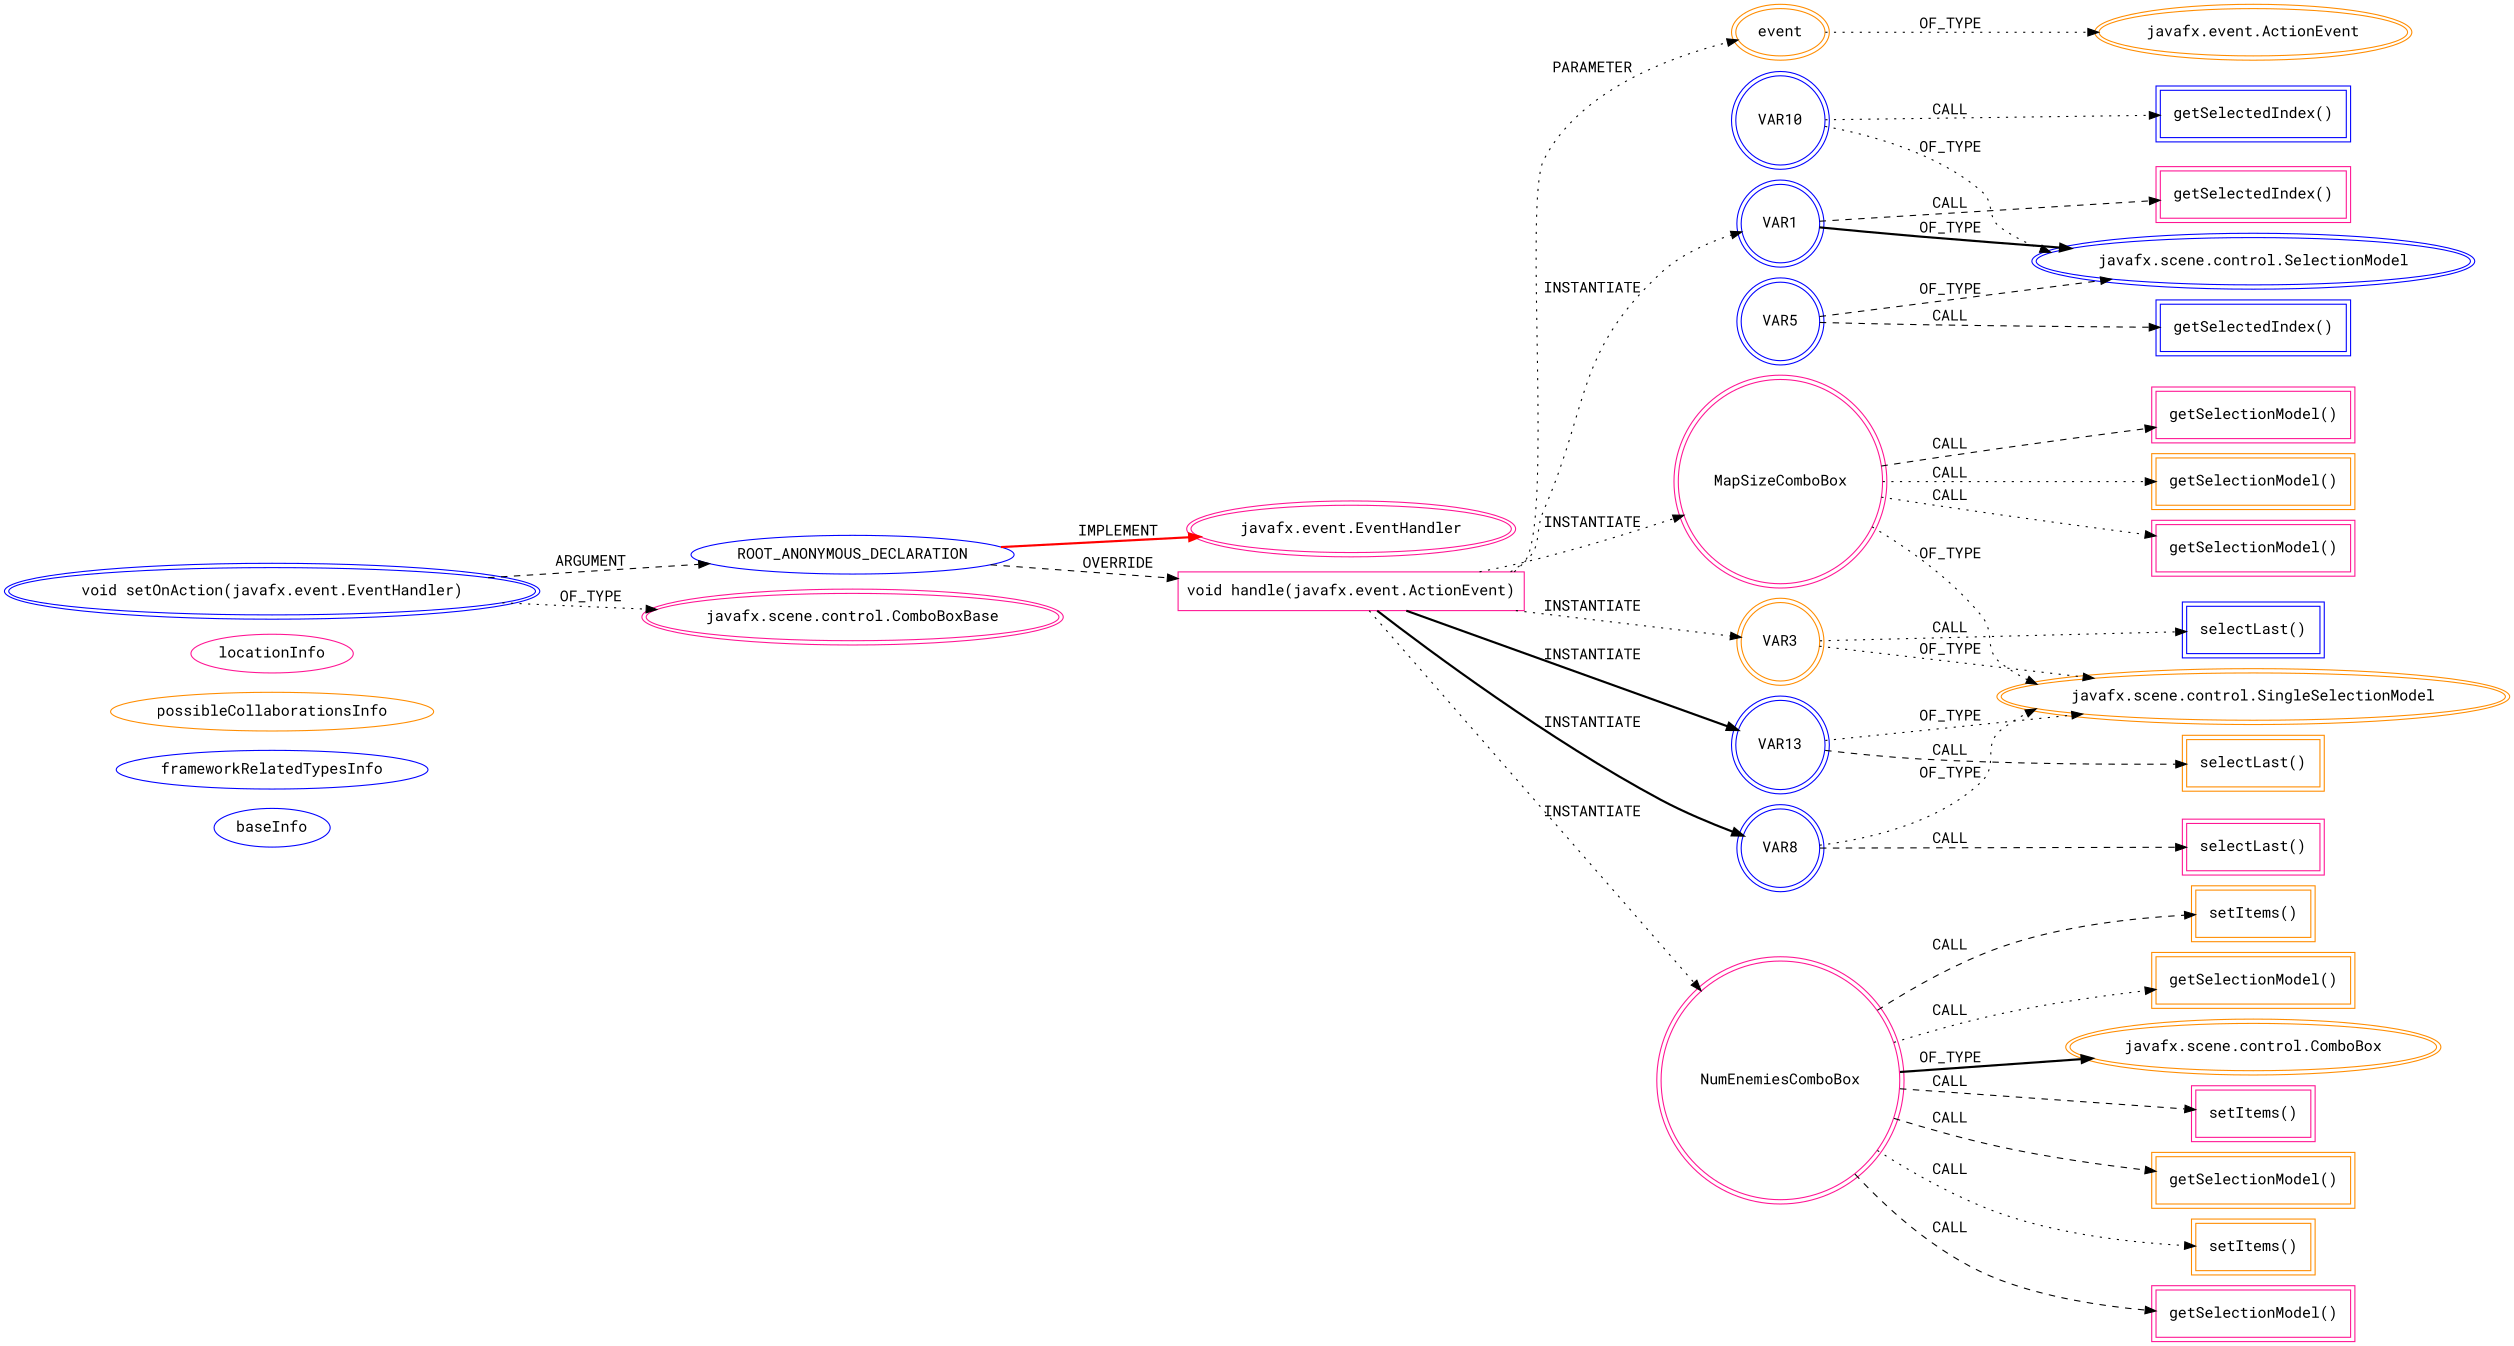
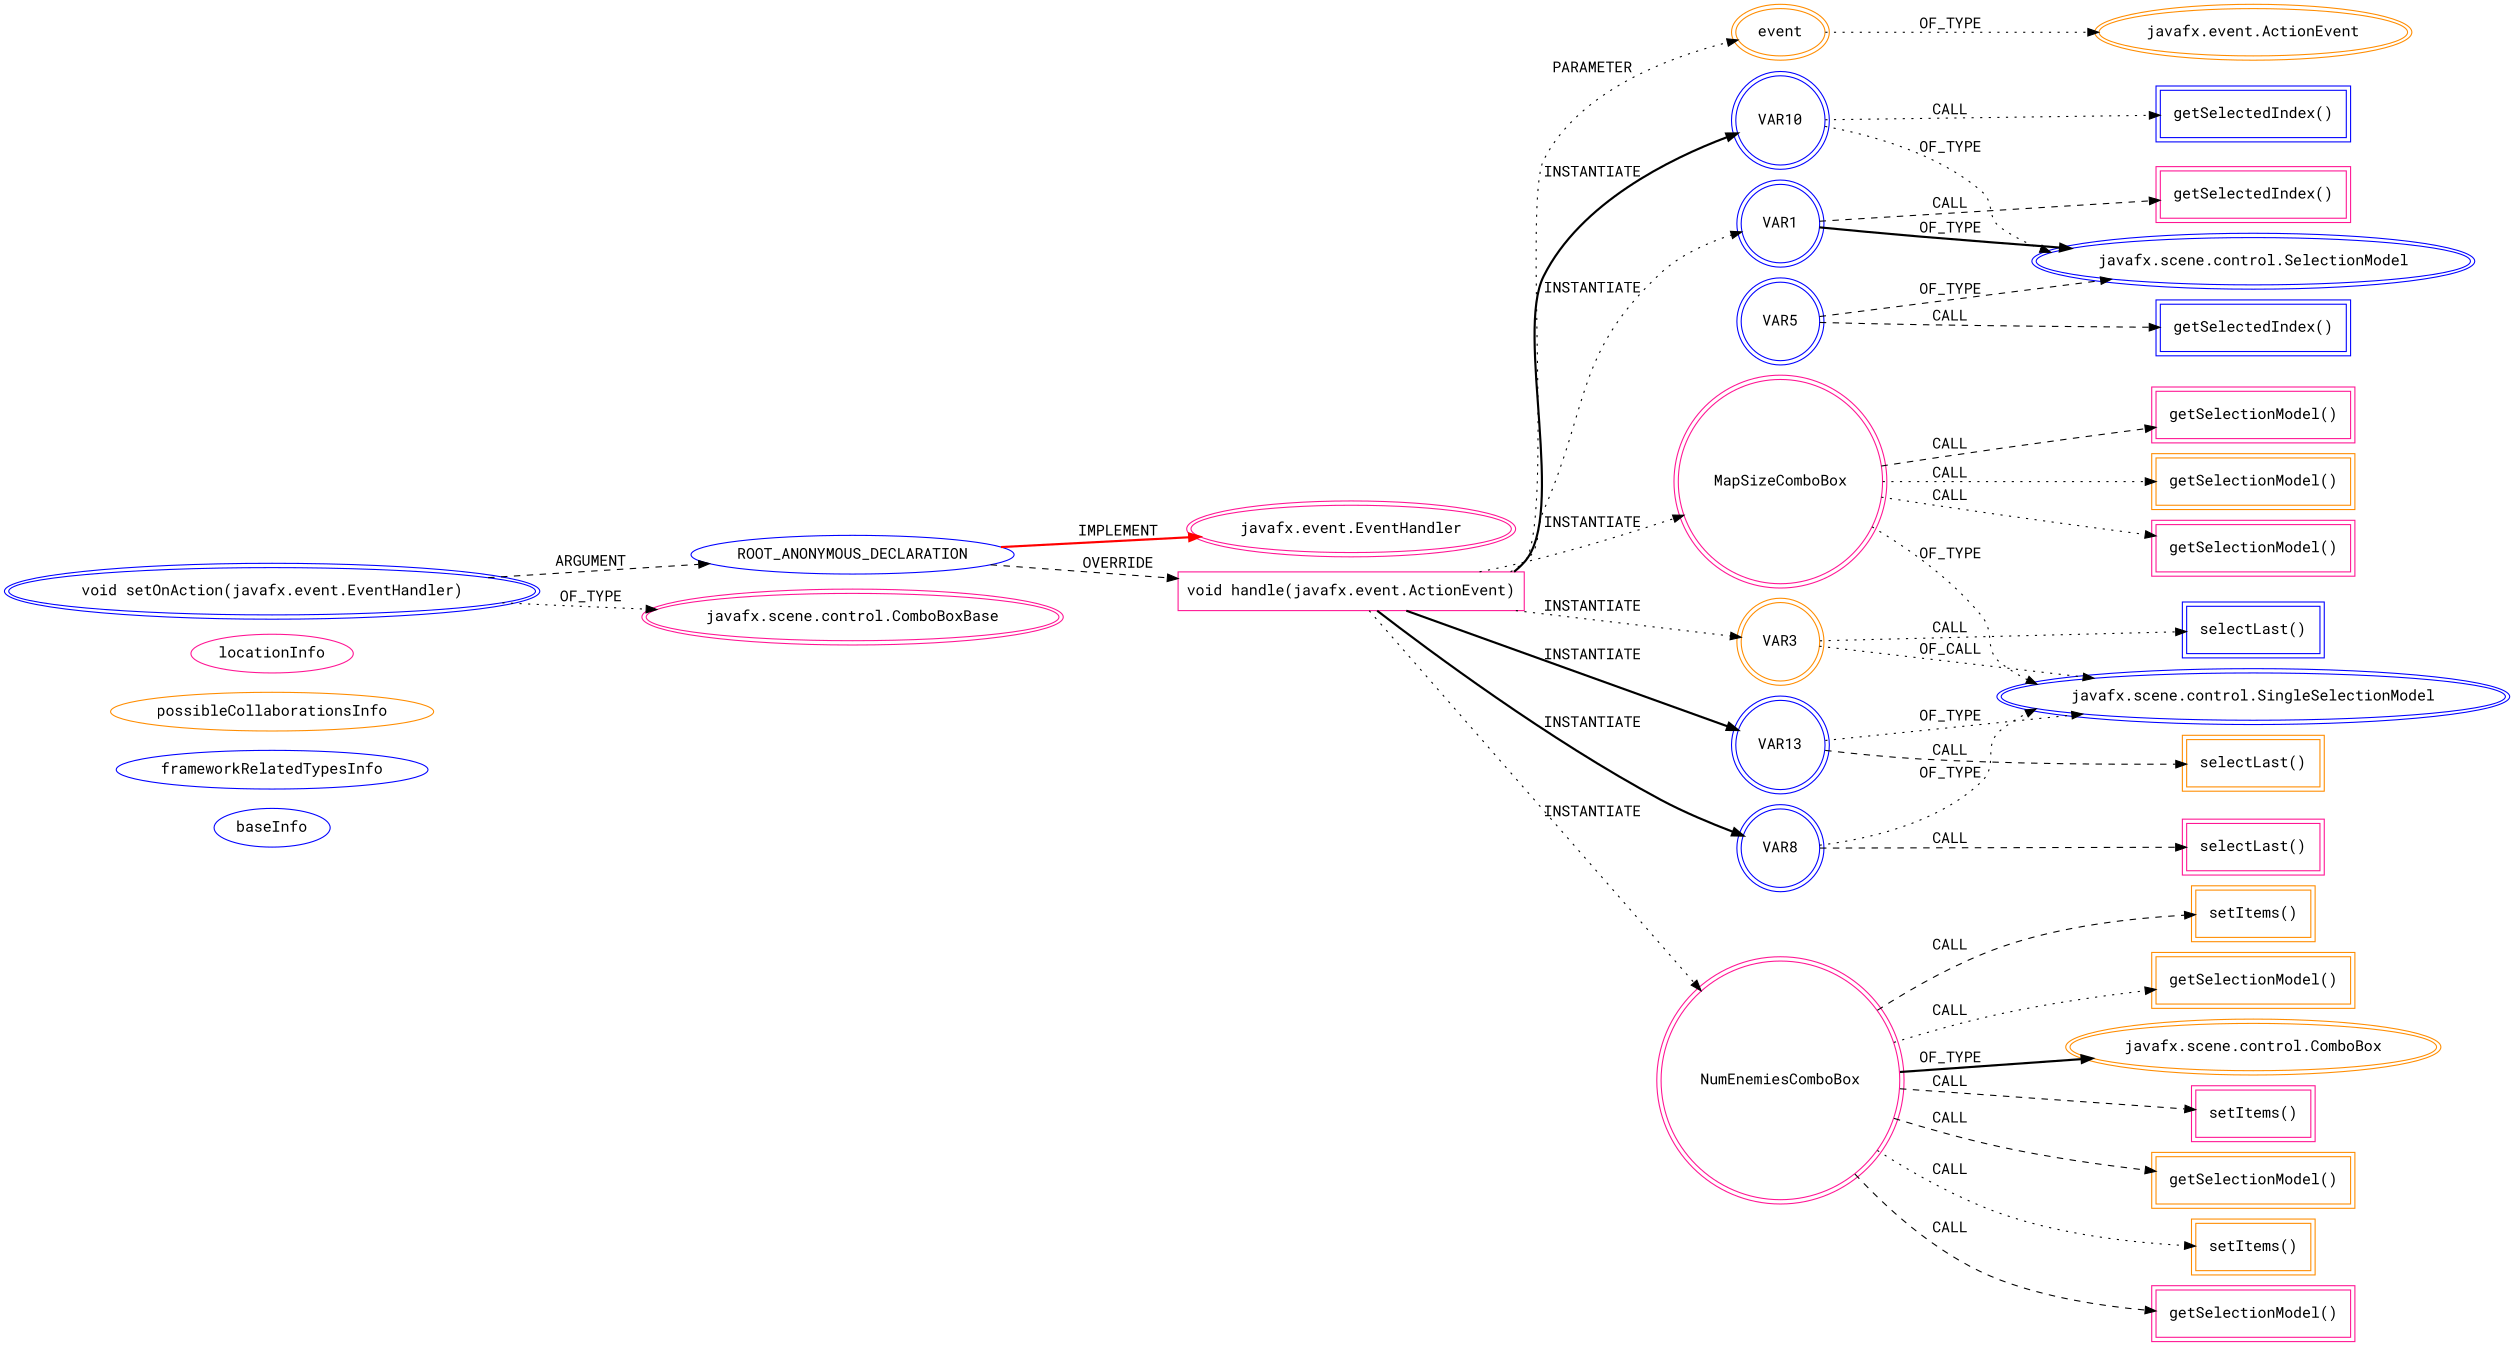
  digraph {
    fontname="Roboto Mono"
    rankdir=LR
    node [color=blue fontname="Roboto Mono" isFrameworkType=true vertexType=INSIDE_CALL peripheries=2 shape=box]
    edge [fontname="Roboto Mono" style=dotted]
    baseInfo [category=extension_graph graphId=2641 isAnonymous=true possibleRelation=false isFrameworkType="" vertexType="" peripheries="" shape=""]
    frameworkRelatedTypesInfo [0="javafx.event.EventHandler" isFrameworkType="" vertexType="" peripheries="" shape=""]
    possibleCollaborationsInfo [color=darkorange isFrameworkType="" vertexType="" peripheries="" shape=""]
    locationInfo [color=deeppink contextSignature="void MainMenuScene(javafx.scene.Group,javafx.stage.Stage)" filePath="/empollondefisica-PlanetGame/PlanetGame-master/src/planetGame/MainMenuScene.java" graphId=2641 projectName="empollondefisica-PlanetGame" isFrameworkType="" vertexType="" peripheries="" shape=""]
    n5 [isFrameworkType=false label=ROOT_ANONYMOUS_DECLARATION vertexType=ROOT_ANONYMOUS_DECLARATION peripheries="" shape=""]
    n6 [color=deeppink label="javafx.event.EventHandler" vertexType=FRAMEWORK_INTERFACE_TYPE shape=""]
    n7 [color=deeppink isFrameworkType=false label="void handle(javafx.event.ActionEvent)" vertexType=OVERRIDING_METHOD_DECLARATION peripheries=""]
    n8 [color=darkorange label=event vertexType=PARAMETER_DECLARATION shape=""]
    n9 [label=VAR1 shape=circle vertexType=VARIABLE_EXPRESION]
    n10 [color=deeppink label=MapSizeComboBox shape=circle vertexType=VARIABLE_EXPRESION]
    n11 [color=deeppink label=NumEnemiesComboBox shape=circle vertexType=VARIABLE_EXPRESION]
    n12 [color=darkorange label=VAR3 shape=circle vertexType=VARIABLE_EXPRESION]
    n13 [label=VAR8 shape=circle vertexType=VARIABLE_EXPRESION]
    n14 [label=VAR10 shape=circle vertexType=VARIABLE_EXPRESION]
    n15 [label=VAR13 shape=circle vertexType=VARIABLE_EXPRESION]
    n16 [label="void setOnAction(javafx.event.EventHandler)" vertexType=OUTSIDE_CALL shape=""]
    n17 [color=deeppink label="javafx.scene.control.ComboBoxBase" vertexType=FRAMEWORK_CLASS_TYPE shape=""]
    n18 [color=darkorange label="javafx.event.ActionEvent" vertexType=FRAMEWORK_CLASS_TYPE shape=""]
    n19 [label="javafx.scene.control.SelectionModel" vertexType=FRAMEWORK_CLASS_TYPE shape=""]
    n20 [color=deeppink label="getSelectedIndex()"]
    n21 [color=deeppink label="getSelectionModel()"]
    n22 [color=darkorange label="getSelectionModel()"]
    n23 [color=deeppink label="getSelectionModel()"]
-   n24 [color=darkorange label="javafx.scene.control.SingleSelectionModel" vertexType=FRAMEWORK_CLASS_TYPE shape=""]
+   n24 [label="javafx.scene.control.SingleSelectionModel" vertexType=FRAMEWORK_CLASS_TYPE shape=""]
    n25 [color=darkorange label="javafx.scene.control.ComboBox" vertexType=FRAMEWORK_CLASS_TYPE shape=""]
    n26 [color=deeppink label="setItems()"]
    n27 [color=darkorange label="getSelectionModel()"]
    n28 [color=darkorange label="setItems()"]
    n29 [color=deeppink label="getSelectionModel()"]
    n30 [color=darkorange label="setItems()"]
    n31 [color=darkorange label="getSelectionModel()"]
    n32 [label="selectLast()"]
    n33 [label=VAR5 shape=circle vertexType=VARIABLE_EXPRESION]
    n34 [label="getSelectedIndex()"]
    n35 [color=deeppink label="selectLast()"]
    n36 [label="getSelectedIndex()"]
    n37 [color=darkorange label="selectLast()"]
    n5 -> n6 [color=red label=IMPLEMENT style=bold]
    n5 -> n7 [label=OVERRIDE style=dashed]
    n7 -> n8 [label=PARAMETER]
    n7 -> n9 [label=INSTANTIATE]
    n7 -> n10 [label=INSTANTIATE]
    n7 -> n11 [label=INSTANTIATE]
    n7 -> n12 [label=INSTANTIATE]
    n7 -> n13 [label=INSTANTIATE style=bold]
+   n7 -> n14 [label=INSTANTIATE style=bold]
    n7 -> n15 [label=INSTANTIATE style=bold]
    n8 -> n18 [label=OF_TYPE]
    n9 -> n19 [label=OF_TYPE style=bold]
    n9 -> n20 [label=CALL style=dashed]
    n10 -> n21 [label=CALL style=dashed]
    n10 -> n22 [label=CALL]
    n10 -> n23 [label=CALL]
    n10 -> n24 [label=OF_TYPE]
    n11 -> n25 [label=OF_TYPE style=bold]
    n11 -> n26 [label=CALL style=dashed]
    n11 -> n27 [label=CALL style=dashed]
    n11 -> n28 [label=CALL]
    n11 -> n29 [label=CALL style=dashed]
    n11 -> n30 [label=CALL style=dashed]
    n11 -> n31 [label=CALL]
-   n12 -> n24 [label=OF_TYPE]
+   n12 -> n24 [label=OF_CALL]
    n12 -> n32 [label=CALL]
    n13 -> n24 [label=OF_TYPE]
    n13 -> n35 [label=CALL style=dashed]
    n14 -> n19 [label=OF_TYPE]
    n14 -> n36 [label=CALL]
    n15 -> n24 [label=OF_TYPE]
    n15 -> n37 [label=CALL style=dashed]
    n16 -> n5 [label=ARGUMENT style=dashed]
    n16 -> n17 [label=OF_TYPE]
    n33 -> n19 [label=OF_TYPE style=dashed]
    n33 -> n34 [label=CALL style=dashed]
  }
